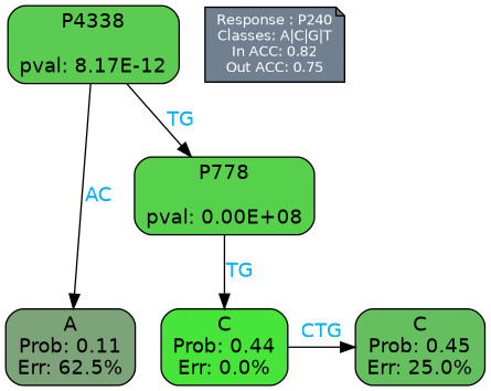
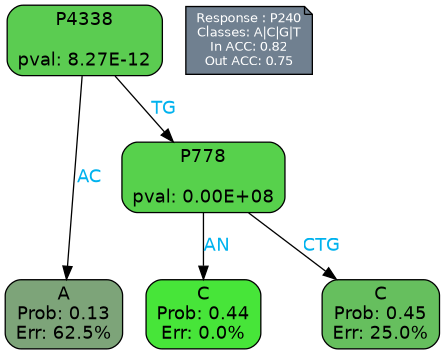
  digraph {
    ranksep=equally
    splines=polylines
    node [color=black fontname=helvetica shape=box style="filled, rounded"]
    edge [fontcolor=deepskyblue2 fontname=helvetica]
-   n1 [fillcolor="#7da479" label="A\nProb: 0.11\nErr: 62.5%"]
+   n1 [fillcolor="#7da479" label="A\nProb: 0.13\nErr: 62.5%"]
    n2 [fillcolor="#47e539" label="C\nProb: 0.44\nErr: 0.0%"]
    n3 [fillcolor="#66bf5e" label="C\nProb: 0.45\nErr: 25.0%"]
    n4 [align=left fillcolor=slategray fontcolor=white fontsize=10 label="Response : P240\nClasses: A|C|G|T\nIn ACC: 0.82\nOut ACC: 0.75\n" shape=note style=filled]
-   n5 [fillcolor="#5bcc51" label="P4338\n\npval: 8.17E-12"]
+   n5 [fillcolor="#5bcc51" label="P4338\n\npval: 8.27E-12"]
    n6 [fillcolor="#57d14c" label="P778\n\npval: 0.00E+08"]
    subgraph sub_1 {
      rank=same
      n1
      n2
      n3
    }
    subgraph sub_2 {
      rank=same
      n4
      n5
    }
    n5 -> n1 [label=AC]
    n5 -> n6 [label=TG]
-   n6 -> n2 [label=TG]
-   n2 -> n3 [label=CTG]
+   n6 -> n2 [label=AN]
+   n6 -> n3 [label=CTG]
  }
